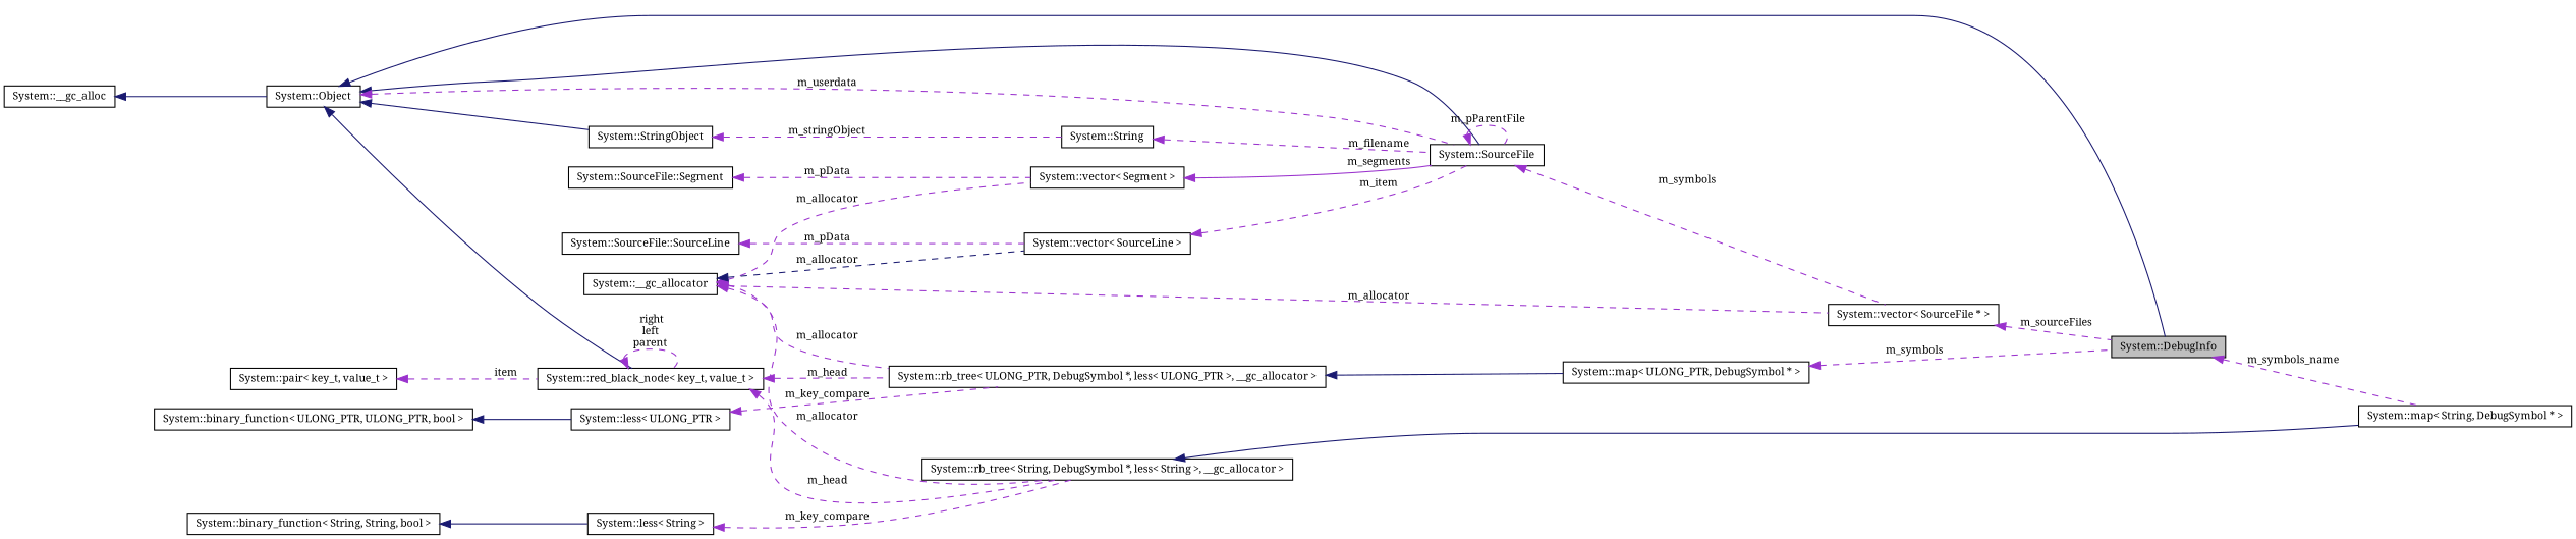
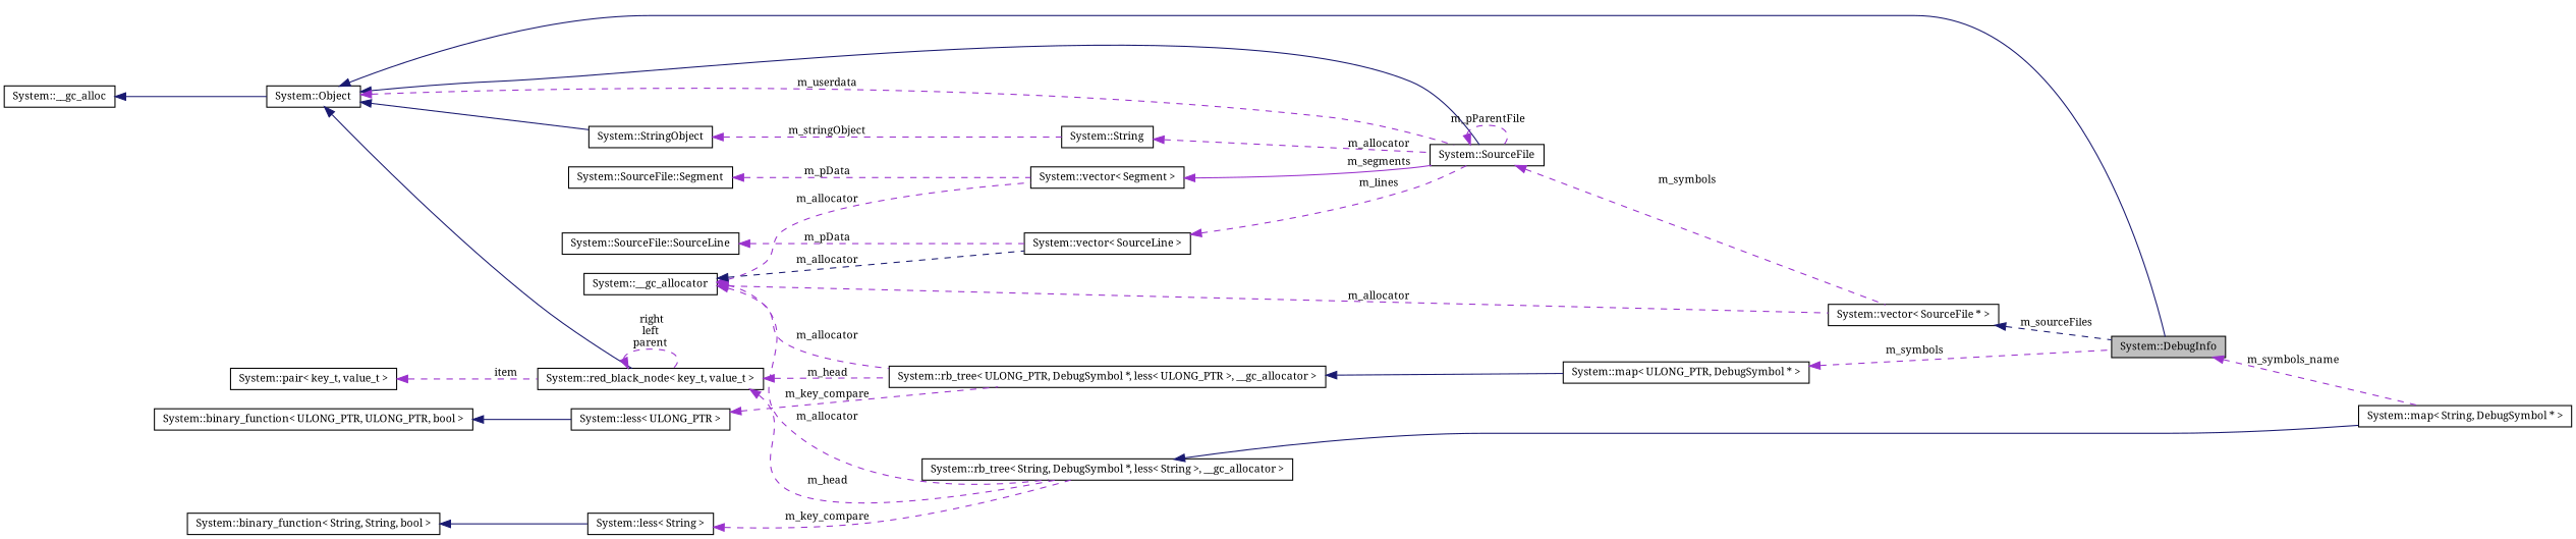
  digraph {
    fontname="Noto Serif"
    rankdir=LR
    node [color=black fillcolor=white fontname="Noto Serif" fontsize=10 shape=record style=filled]
    edge [color=darkorchid3 dir=back fontname="Noto Serif" fontsize=10 labelfontname=Helvetica labelfontsize=10 style=dashed]
    n1 [fillcolor=grey75 fontcolor=black height=0.2 label="System::DebugInfo" width=0.4]
    n2 [height=0.2 label="System::map\< String, DebugSymbol * \>" width=0.4]
    n3 [height=0.2 label="System::Object" width=0.4]
    n4 [height=0.2 label="System::red_black_node\< key_t, value_t \>" width=0.4]
    n5 [height=0.2 label="System::SourceFile" width=0.4]
    n6 [height=0.2 label="System::StringObject" width=0.4]
    n7 [height=0.2 label="System::rb_tree\< String, DebugSymbol *, less\< String \>, __gc_allocator \>" width=0.4]
    n8 [height=0.2 label="System::rb_tree\< ULONG_PTR, DebugSymbol *, less\< ULONG_PTR \>, __gc_allocator \>" width=0.4]
    n9 [height=0.2 label="System::vector\< SourceFile * \>" width=0.4]
    n10 [height=0.2 label="System::String" width=0.4]
    n11 [height=0.2 label="System::__gc_alloc" width=0.4]
    n12 [height=0.2 label="System::__gc_allocator" width=0.4]
    n13 [height=0.2 label="System::vector\< Segment \>" width=0.4]
    n14 [height=0.2 label="System::vector\< SourceLine \>" width=0.4]
    n15 [height=0.2 label="System::map\< ULONG_PTR, DebugSymbol * \>" width=0.4]
    n16 [height=0.2 label="System::less\< String \>" width=0.4]
    n17 [height=0.2 label="System::binary_function\< String, String, bool \>" width=0.4]
    n18 [height=0.2 label="System::pair\< key_t, value_t \>" width=0.4]
    n19 [height=0.2 label="System::less\< ULONG_PTR \>" width=0.4]
    n20 [height=0.2 label="System::binary_function\< ULONG_PTR, ULONG_PTR, bool \>" width=0.4]
    n21 [height=0.2 label="System::SourceFile::Segment" width=0.4]
    n22 [height=0.2 label="System::SourceFile::SourceLine" width=0.4]
    n1 -> n2 [label=" m_symbols_name"]
    n3 -> n1 [color=midnightblue style=solid]
    n3 -> n4 [color=midnightblue style=solid]
    n3 -> n5 [color=midnightblue style=solid]
    n3 -> n5 [label=" m_userdata"]
    n3 -> n6 [color=midnightblue style=solid]
    n4 -> n4 [label=" right\nleft\nparent"]
    n4 -> n7 [label=" m_head"]
    n4 -> n8 [label=" m_head"]
    n5 -> n5 [label=" m_pParentFile"]
    n5 -> n9 [label=" m_symbols"]
    n6 -> n10 [label=" m_stringObject"]
    n7 -> n2 [color=midnightblue style=solid]
    n8 -> n15 [color=midnightblue style=solid]
-   n9 -> n1 [label=" m_sourceFiles"]
-   n10 -> n5 [label=" m_filename"]
+   n9 -> n1 [color=midnightblue label=" m_sourceFiles"]
+   n10 -> n5 [label=" m_allocator"]
    n11 -> n3 [color=midnightblue style=solid]
    n12 -> n7 [label=" m_allocator"]
    n12 -> n8 [label=" m_allocator"]
    n12 -> n9 [label=" m_allocator"]
    n12 -> n13 [label=" m_allocator"]
    n12 -> n14 [color=midnightblue label=" m_allocator"]
    n13 -> n5 [label=" m_segments" style=solid]
-   n14 -> n5 [label=" m_item"]
+   n14 -> n5 [label=" m_lines"]
    n15 -> n1 [label=" m_symbols"]
    n16 -> n7 [label=" m_key_compare"]
    n17 -> n16 [color=midnightblue style=solid]
    n18 -> n4 [label=" item"]
    n19 -> n8 [label=" m_key_compare"]
    n20 -> n19 [color=midnightblue style=solid]
    n21 -> n13 [label=" m_pData"]
    n22 -> n14 [label=" m_pData"]
  }
